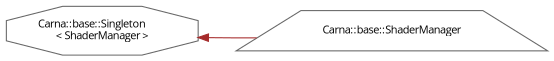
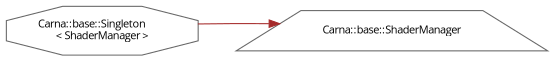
  digraph {
    rankdir=LR
    fontname="Open Sans"
    node [color=grey40 fillcolor=white fontname="Open Sans" fontsize=10 style=filled]
    n1 [height=0.2 label="Carna::base::Singleton\l\< ShaderManager \>" shape=octagon width=0.4]
    n2 [height=0.2 label="Carna::base::ShaderManager" shape=trapezium width=0.4]
-   n1 -> n2 [color=brown dir=back fontname="Open Sans" fontsize=10 labelfontname=Helvetica labelfontsize=10 style=solid]
+   n2 -> n1 [color=brown dir=back fontname="Open Sans" fontsize=10 labelfontname=Helvetica labelfontsize=10 style=solid]
  }
